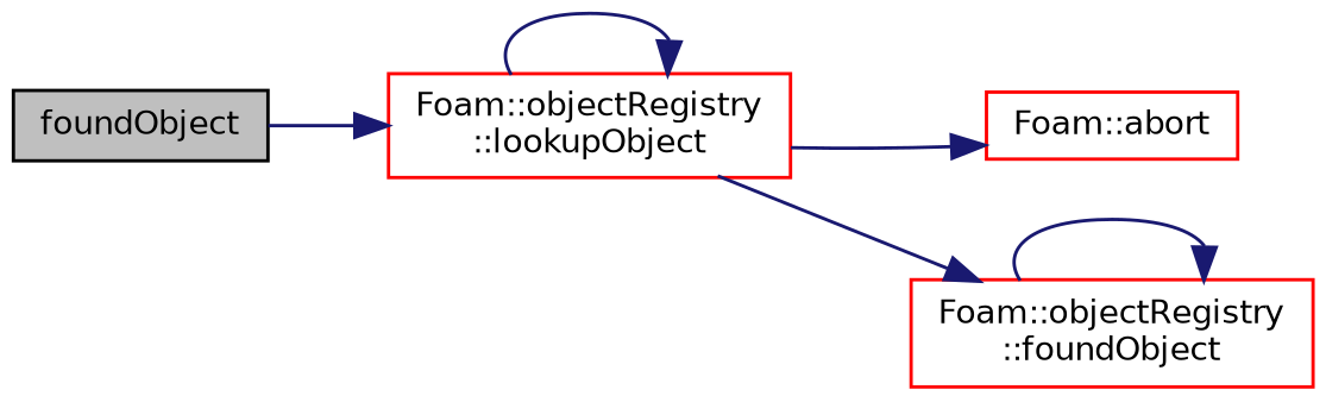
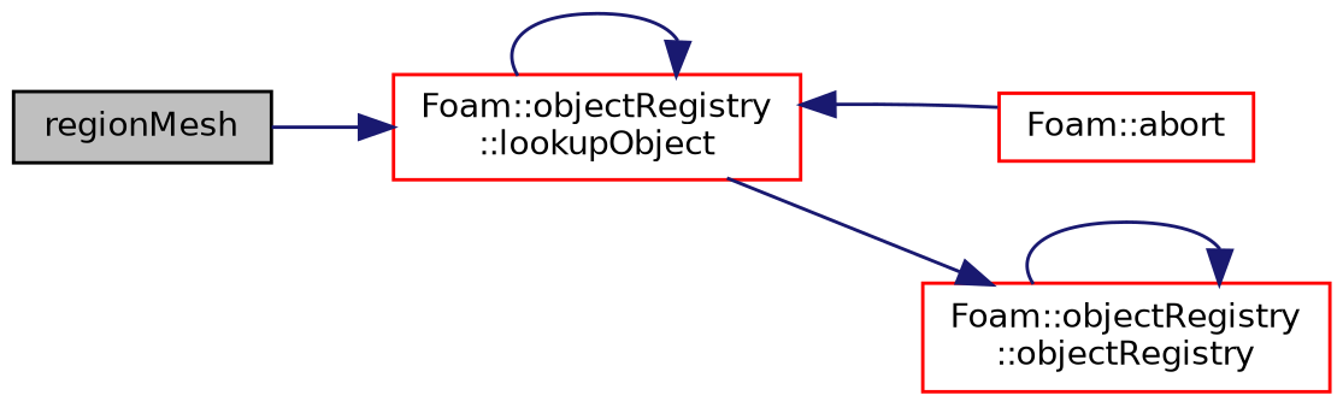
  digraph {
    rankdir=LR
    node [color=red fontname=Helvetica fontsize=10 shape=record]
    edge [color=midnightblue fontname=Helvetica fontsize=10 labelfontname=Helvetica labelfontsize=10 style=solid]
-   n1 [color=black fillcolor=grey75 fontcolor=black height=0.2 label=foundObject style=filled width=0.4]
+   n1 [color=black fillcolor=grey75 fontcolor=black height=0.2 label=regionMesh style=filled width=0.4]
    n2 [height=0.2 label="Foam::objectRegistry\l::lookupObject" width=0.4]
    n3 [height=0.2 label="Foam::abort" width=0.4]
-   n4 [height=0.2 label="Foam::objectRegistry\l::foundObject" width=0.4]
+   n4 [height=0.2 label="Foam::objectRegistry\l::objectRegistry" width=0.4]
    n1 -> n2
    n2 -> n2
-   n2 -> n3
+   n3 -> n2
    n2 -> n4
    n4 -> n4
  }
